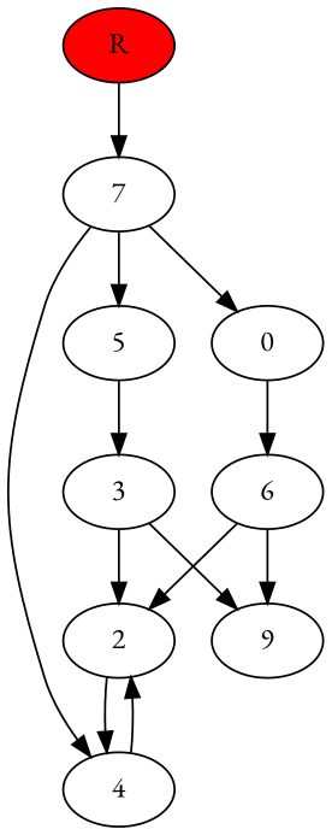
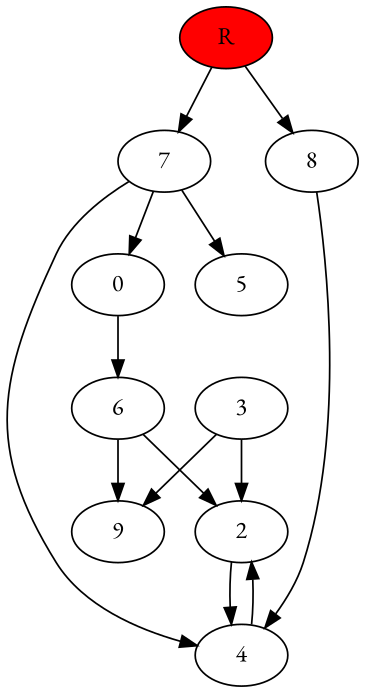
  digraph {
    fontname="EB Garamond"
    node [fontname="EB Garamond"]
    edge [fontname="EB Garamond"]
    n1 [label=0]
    6
    2
    9
    4
    3
    5
    7
+   8
    R [fillcolor="#ff0000" style=filled]
    n1 -> 6
    6 -> 2
    6 -> 9
    2 -> 4
    4 -> 2
    3 -> 2
    3 -> 9
-   5 -> 3
    7 -> n1
    7 -> 4
    7 -> 5
+   8 -> 4
    R -> 7
+   R -> 8
  }
